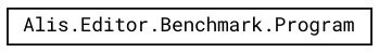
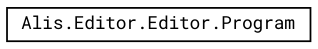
  digraph {
    rankdir=LR
    fontname="Roboto Mono"
-   n1 [color=black fillcolor=white fontname="Roboto Mono" fontsize=10 height=0.2 label="Alis.Editor.Benchmark.Program" shape=record style=filled width=0.4]
+   n1 [color=black fillcolor=white fontname="Roboto Mono" fontsize=10 height=0.2 label="Alis.Editor.Editor.Program" shape=record style=filled width=0.4]
  }
